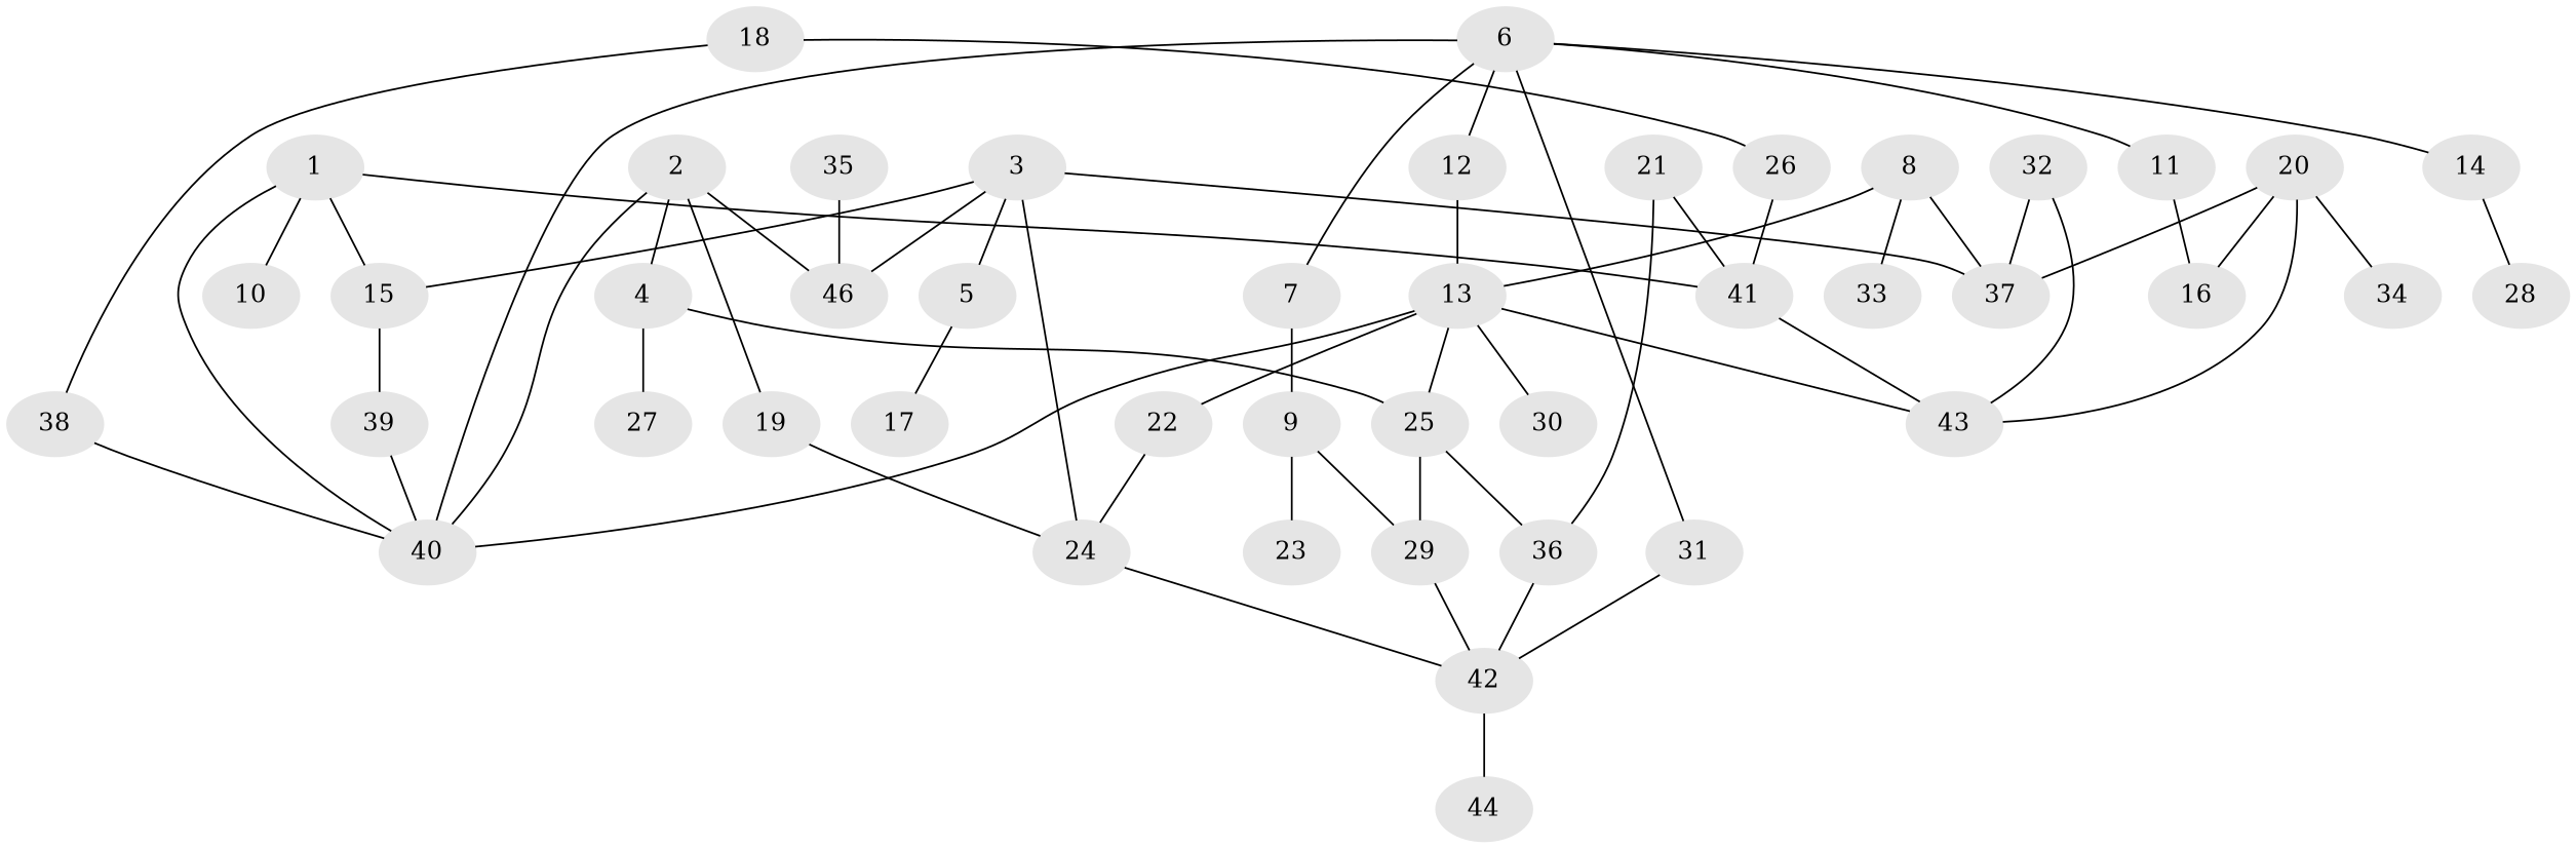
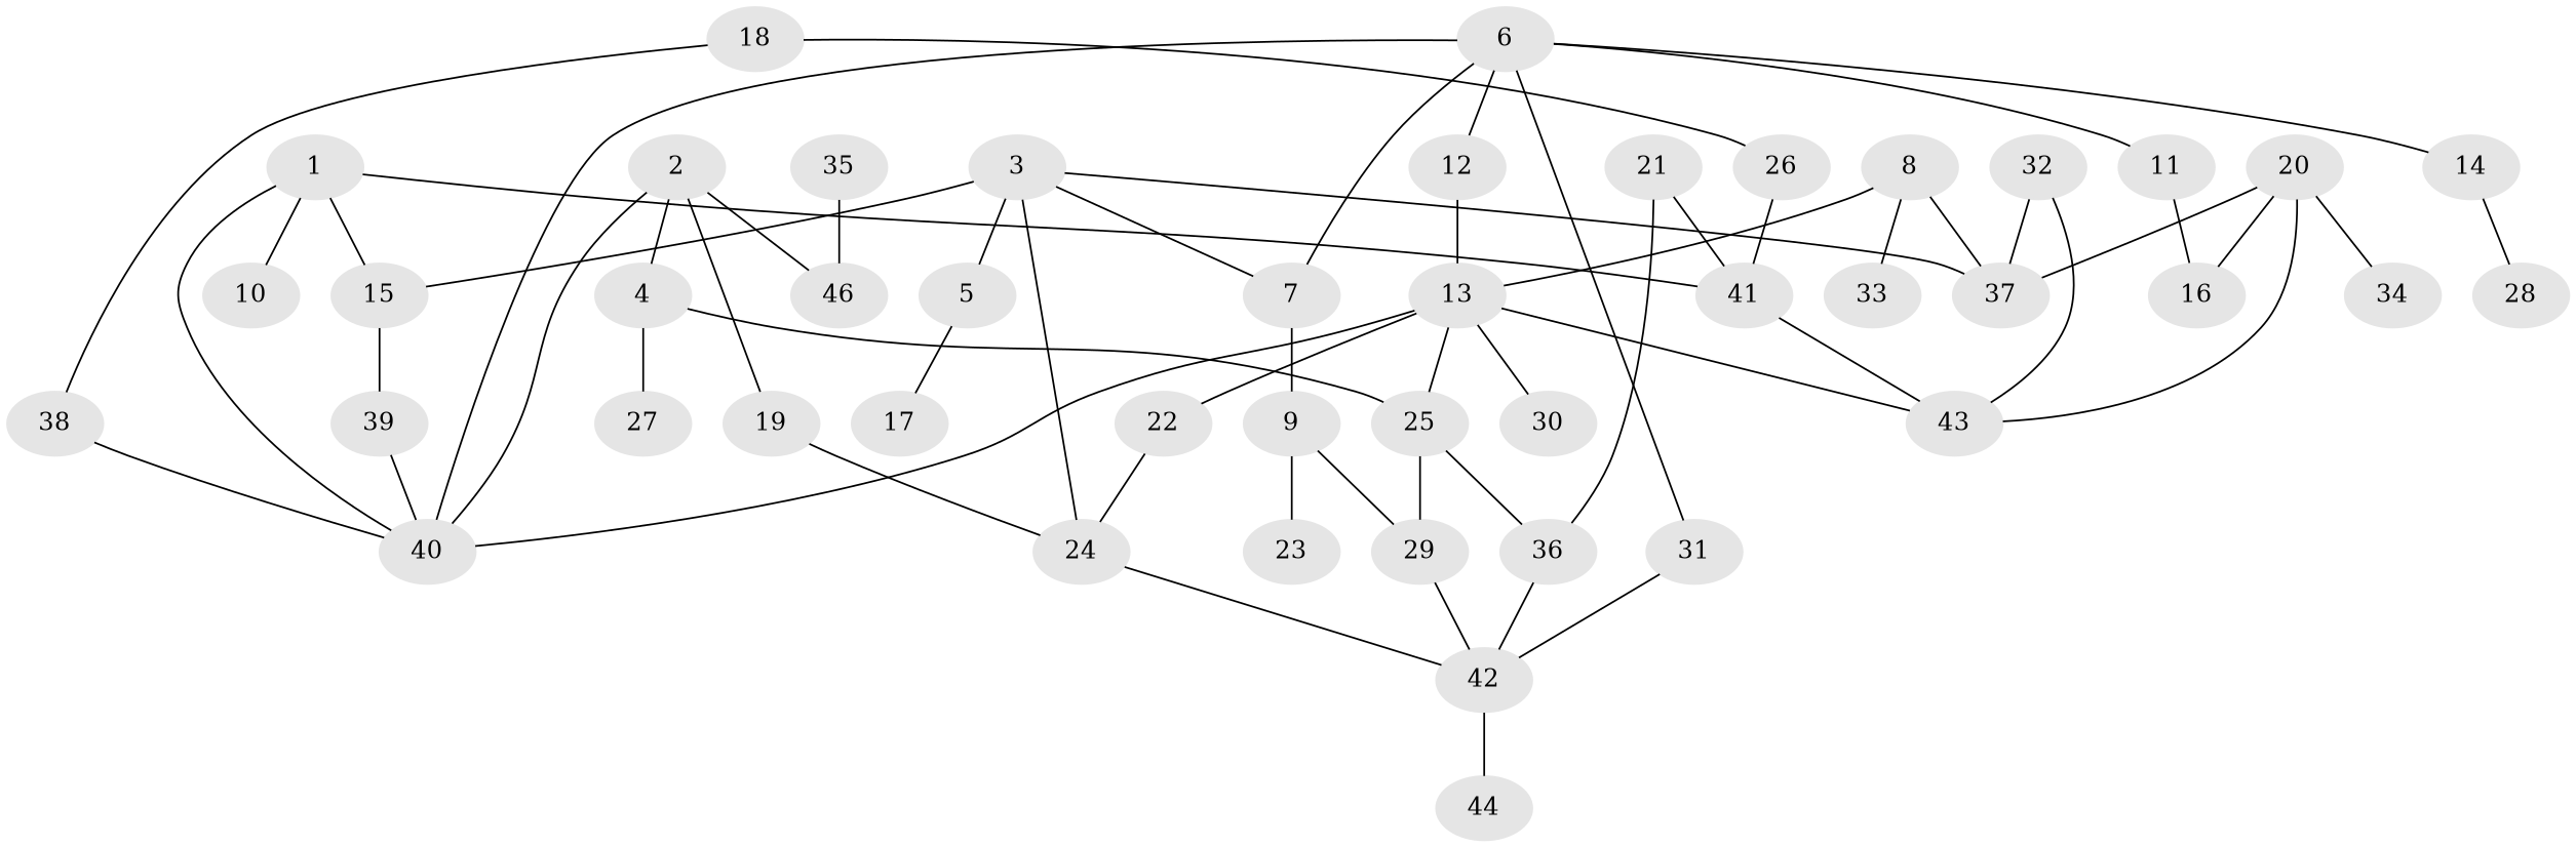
  graph {
    node [color=gray90 style=filled]
    edge [weight=1.0]
    1
    10
    15
    40
    41
    39
    43
    2
    4
    19
    46
    25
    27
    24
    3
    5
    7
    37
    17
    9
    42
    29
    36
    6
    11
    12
    14
    31
    16
    13
    28
    23
    8
    33
    22
    30
    18
    26
    38
    20
    34
    21
    44
    32
    35
    1 -- 10
    1 -- 15
    1 -- 40
    1 -- 41
    15 -- 39
    41 -- 43
    39 -- 40
    2 -- 40
    2 -- 4
    2 -- 19
    2 -- 46
    4 -- 25
    4 -- 27
    19 -- 24
    25 -- 29
    25 -- 36
    24 -- 42
    3 -- 15
    3 -- 24
    3 -- 5
-   3 -- 46
+   3 -- 7
    3 -- 37
    5 -- 17
    7 -- 9
    9 -- 29
    9 -- 23
    42 -- 44
    29 -- 42
    36 -- 42
    6 -- 40
    6 -- 7
    6 -- 11
    6 -- 12
    6 -- 14
    6 -- 31
    11 -- 16
    12 -- 13
    14 -- 28
    31 -- 42
    13 -- 40
    13 -- 43
    13 -- 25
    13 -- 22
    13 -- 30
    8 -- 37
    8 -- 13
    8 -- 33
    22 -- 24
    18 -- 26
    18 -- 38
    26 -- 41
    38 -- 40
    20 -- 43
    20 -- 37
    20 -- 16
    20 -- 34
    21 -- 41
    21 -- 36
    32 -- 43
    32 -- 37
    35 -- 46
  }
